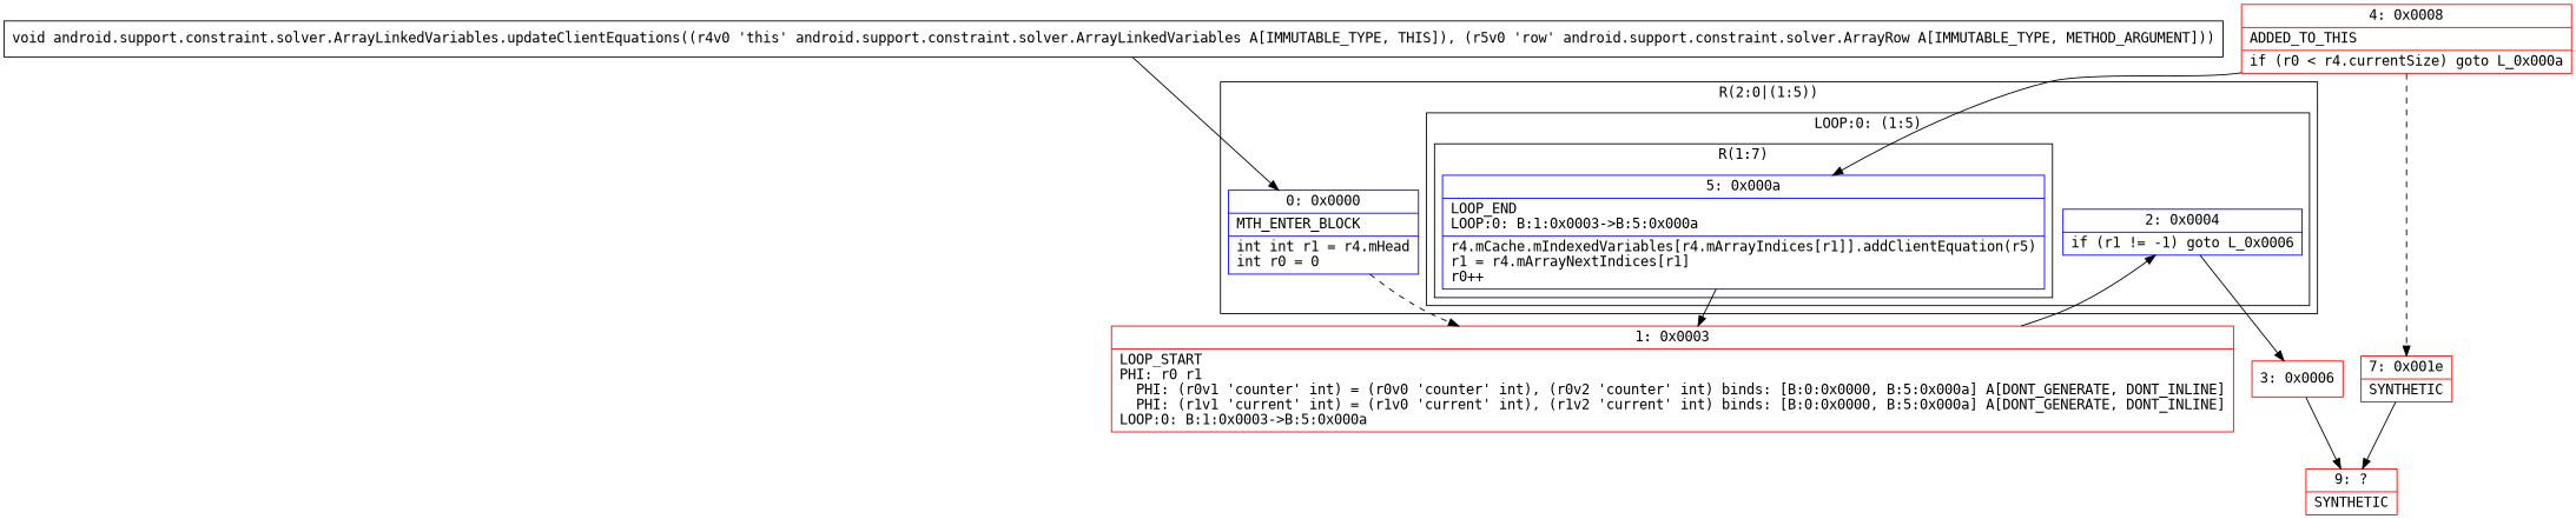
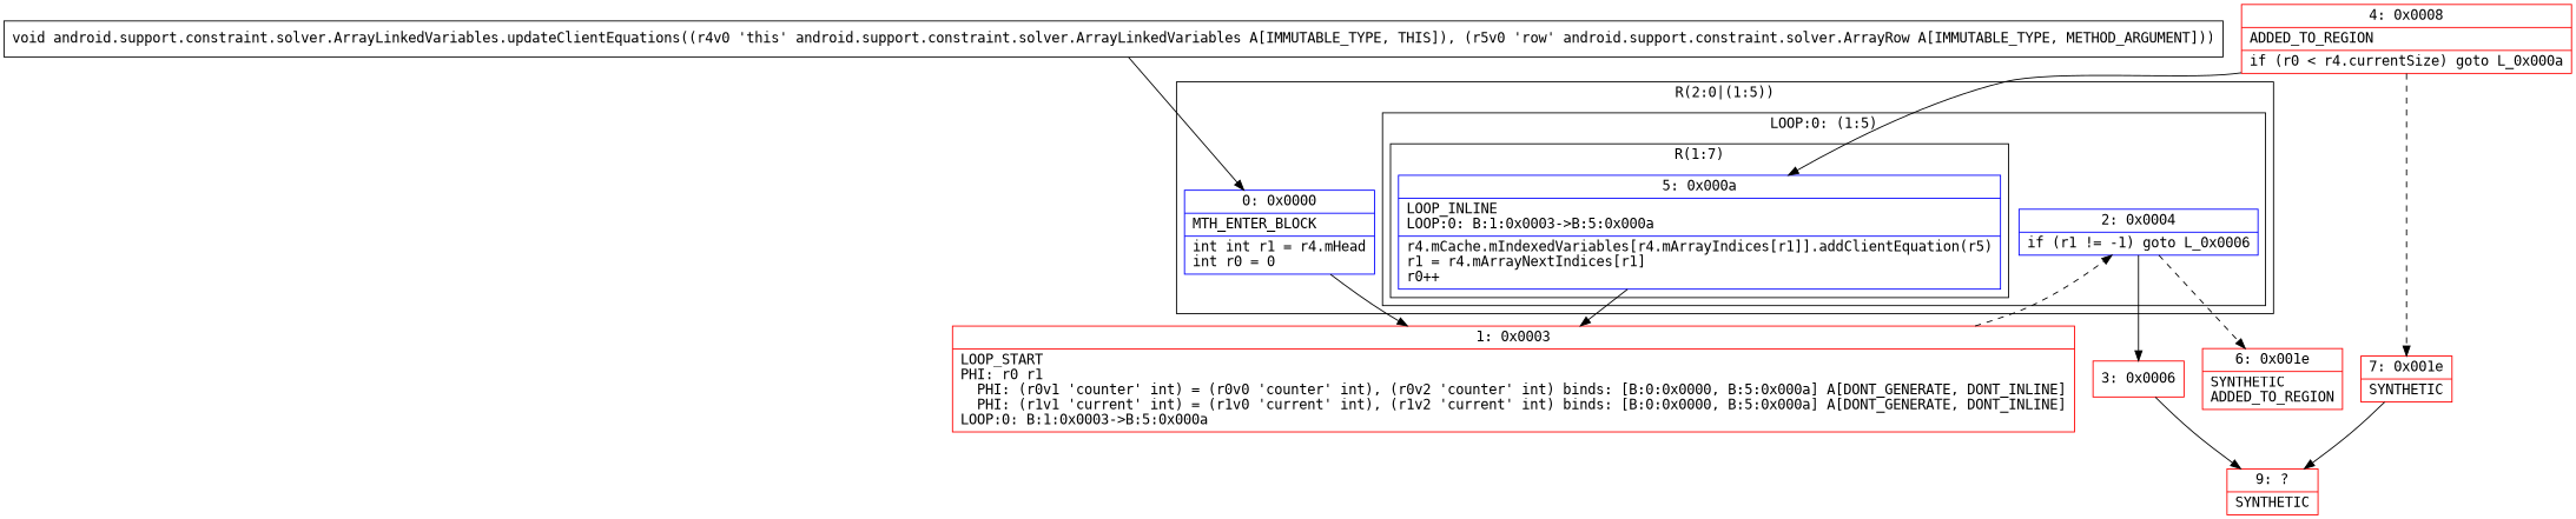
  digraph {
    fontname="DejaVu Sans Mono"
    node [color=red fontname="DejaVu Sans Mono" shape=record]
    edge [fontname="DejaVu Sans Mono"]
-   n1 [color=blue label="{5\:\ 0x000a|LOOP_END\lLOOP:0: B:1:0x0003\-\>B:5:0x000a\l|r4.mCache.mIndexedVariables[r4.mArrayIndices[r1]].addClientEquation(r5)\lr1 = r4.mArrayNextIndices[r1]\lr0++\l}"]
+   n1 [color=blue label="{5\:\ 0x000a|LOOP_INLINE\lLOOP:0: B:1:0x0003\-\>B:5:0x000a\l|r4.mCache.mIndexedVariables[r4.mArrayIndices[r1]].addClientEquation(r5)\lr1 = r4.mArrayNextIndices[r1]\lr0++\l}"]
    n2 [color=blue label="{2\:\ 0x0004|if (r1 != \-1) goto L_0x0006\l}"]
    n3 [color=blue label="{0\:\ 0x0000|MTH_ENTER_BLOCK\l|int int r1 = r4.mHead\lint r0 = 0\l}"]
    n4 [label="{1\:\ 0x0003|LOOP_START\lPHI: r0 r1 \l  PHI: (r0v1 'counter' int) = (r0v0 'counter' int), (r0v2 'counter' int) binds: [B:0:0x0000, B:5:0x000a] A[DONT_GENERATE, DONT_INLINE]\l  PHI: (r1v1 'current' int) = (r1v0 'current' int), (r1v2 'current' int) binds: [B:0:0x0000, B:5:0x000a] A[DONT_GENERATE, DONT_INLINE]\lLOOP:0: B:1:0x0003\-\>B:5:0x000a\l}"]
    n5 [label="{3\:\ 0x0006}"]
+   n6 [label="{6\:\ 0x001e|SYNTHETIC\lADDED_TO_REGION\l}"]
    n7 [label="{9\:\ ?|SYNTHETIC\l}"]
-   n8 [label="{4\:\ 0x0008|ADDED_TO_THIS\l|if (r0 \< r4.currentSize) goto L_0x000a\l}"]
+   n8 [label="{4\:\ 0x0008|ADDED_TO_REGION\l|if (r0 \< r4.currentSize) goto L_0x000a\l}"]
    n9 [label="{7\:\ 0x001e|SYNTHETIC\l}"]
    n10 [label="{void android.support.constraint.solver.ArrayLinkedVariables.updateClientEquations((r4v0 'this' android.support.constraint.solver.ArrayLinkedVariables A[IMMUTABLE_TYPE, THIS]), (r5v0 'row' android.support.constraint.solver.ArrayRow A[IMMUTABLE_TYPE, METHOD_ARGUMENT])) }" color=""]
    subgraph cluster_1 {
      label="R(2:0|(1:5))"
      n3
      subgraph cluster_2 {
        label="LOOP:0: (1:5)"
        n2
        subgraph cluster_3 {
          label="R(1:7)"
          n1
        }
      }
    }
    n1 -> n4
    n2 -> n5
-   n3 -> n4 [style=dashed]
-   n4 -> n2
+   n2 -> n6 [style=dashed]
+   n3 -> n4
+   n4 -> n2 [style=dashed]
    n5 -> n7
    n8 -> n1
    n8 -> n9 [style=dashed]
    n9 -> n7
    n10 -> n3
  }
